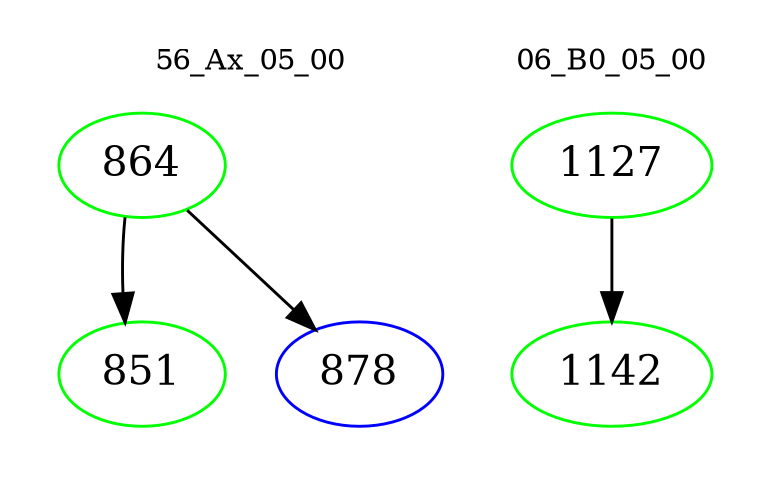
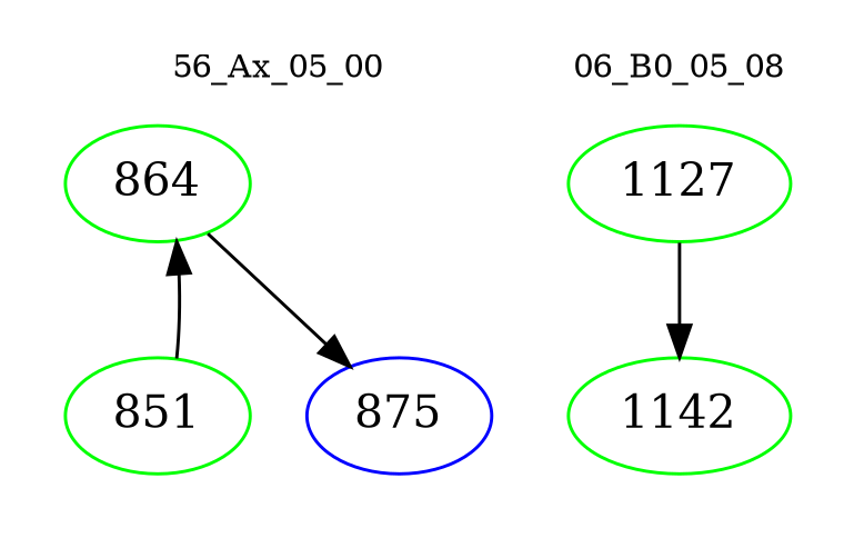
  digraph {
    node [color=green]
    edge [color=black]
    n1 [label=864]
    n2 [label=851]
-   n3 [color=blue label=878]
+   n3 [color=blue label=875]
    n4 [label=1127]
    n5 [label=1142]
    subgraph cluster_1 {
      color=white
      fontsize=10
      label="56_Ax_05_00"
      n1
      n2
      n3
    }
    subgraph cluster_2 {
      color=white
      fontsize=10
-     label="06_B0_05_00"
+     label="06_B0_05_08"
      n4
      n5
    }
-   n1 -> n2
+   n2 -> n1
    n1 -> n3
    n4 -> n5
  }
